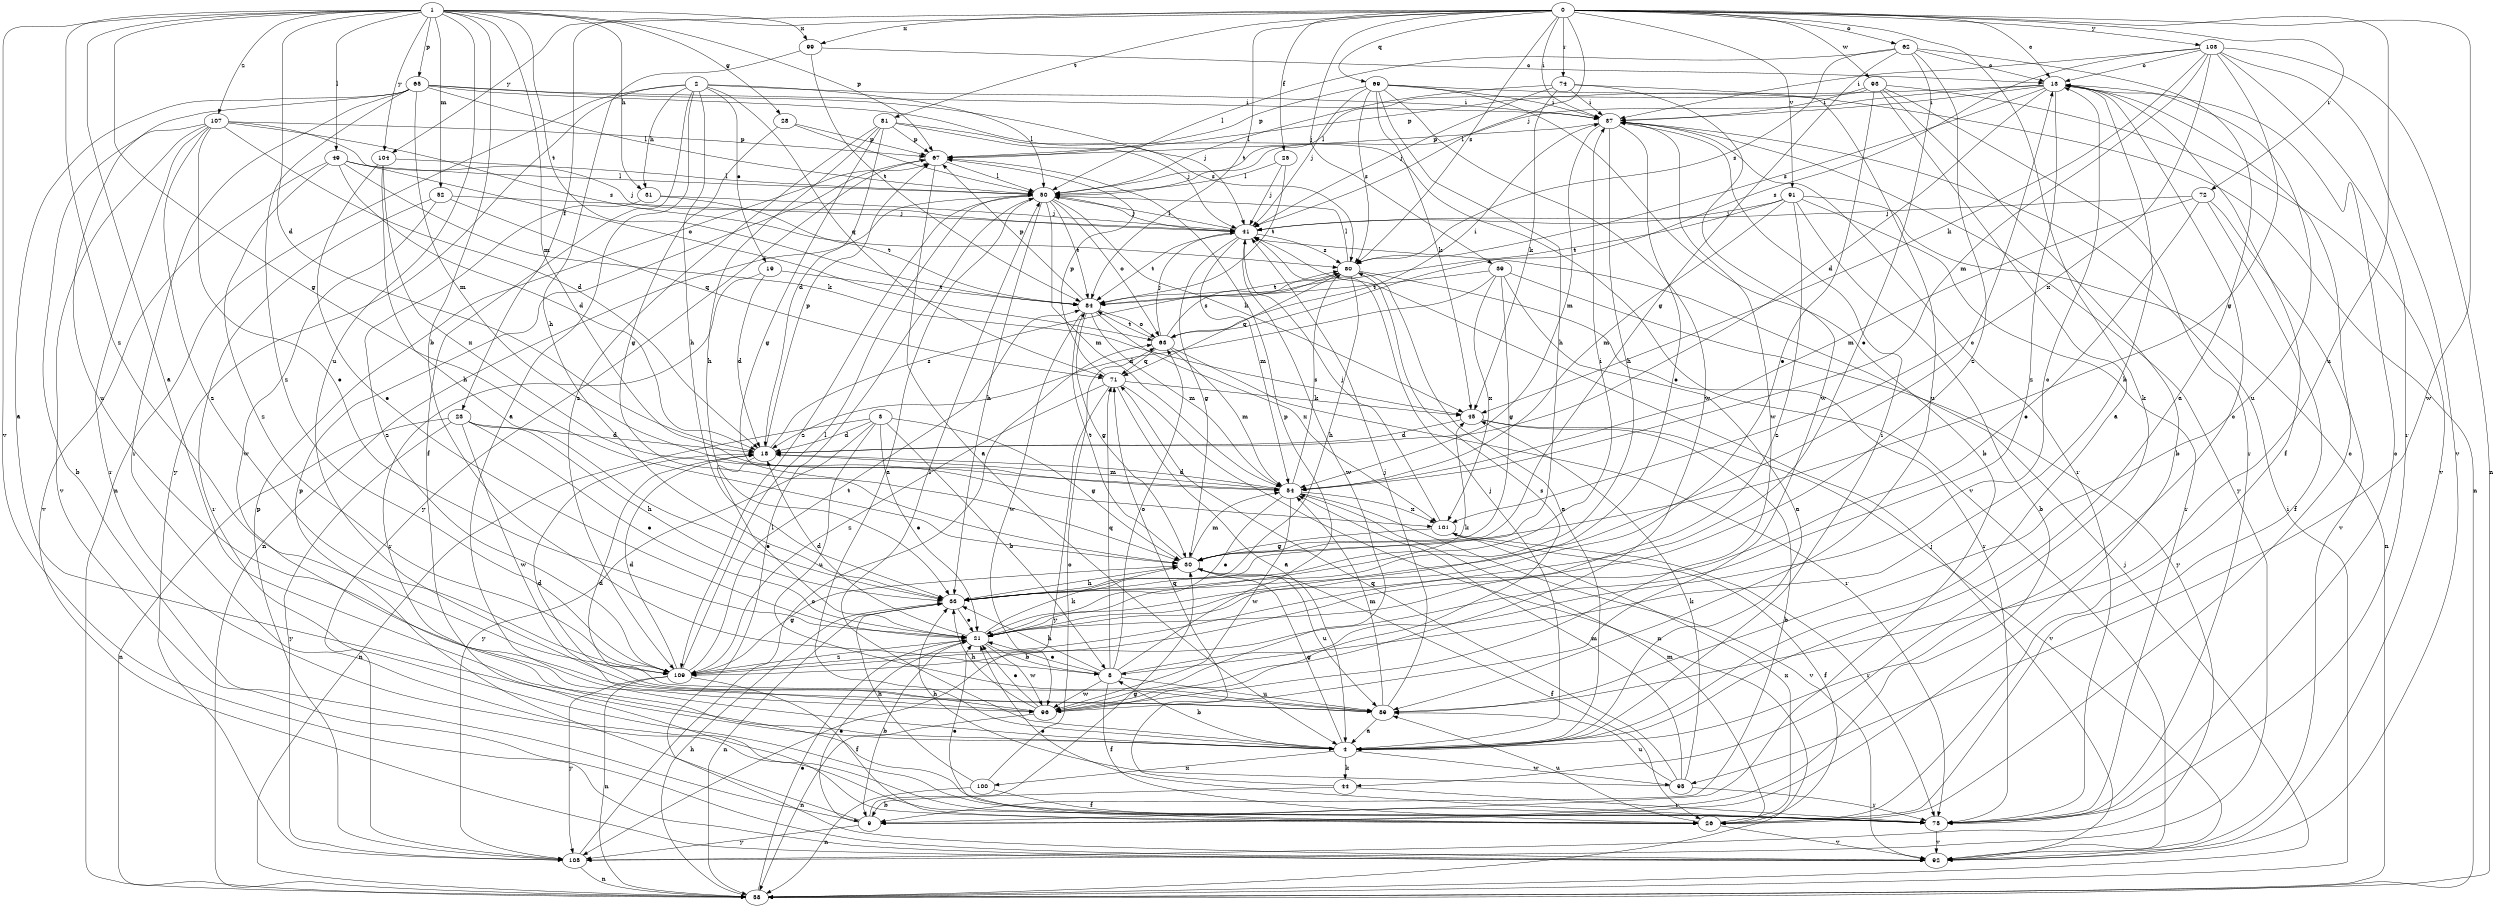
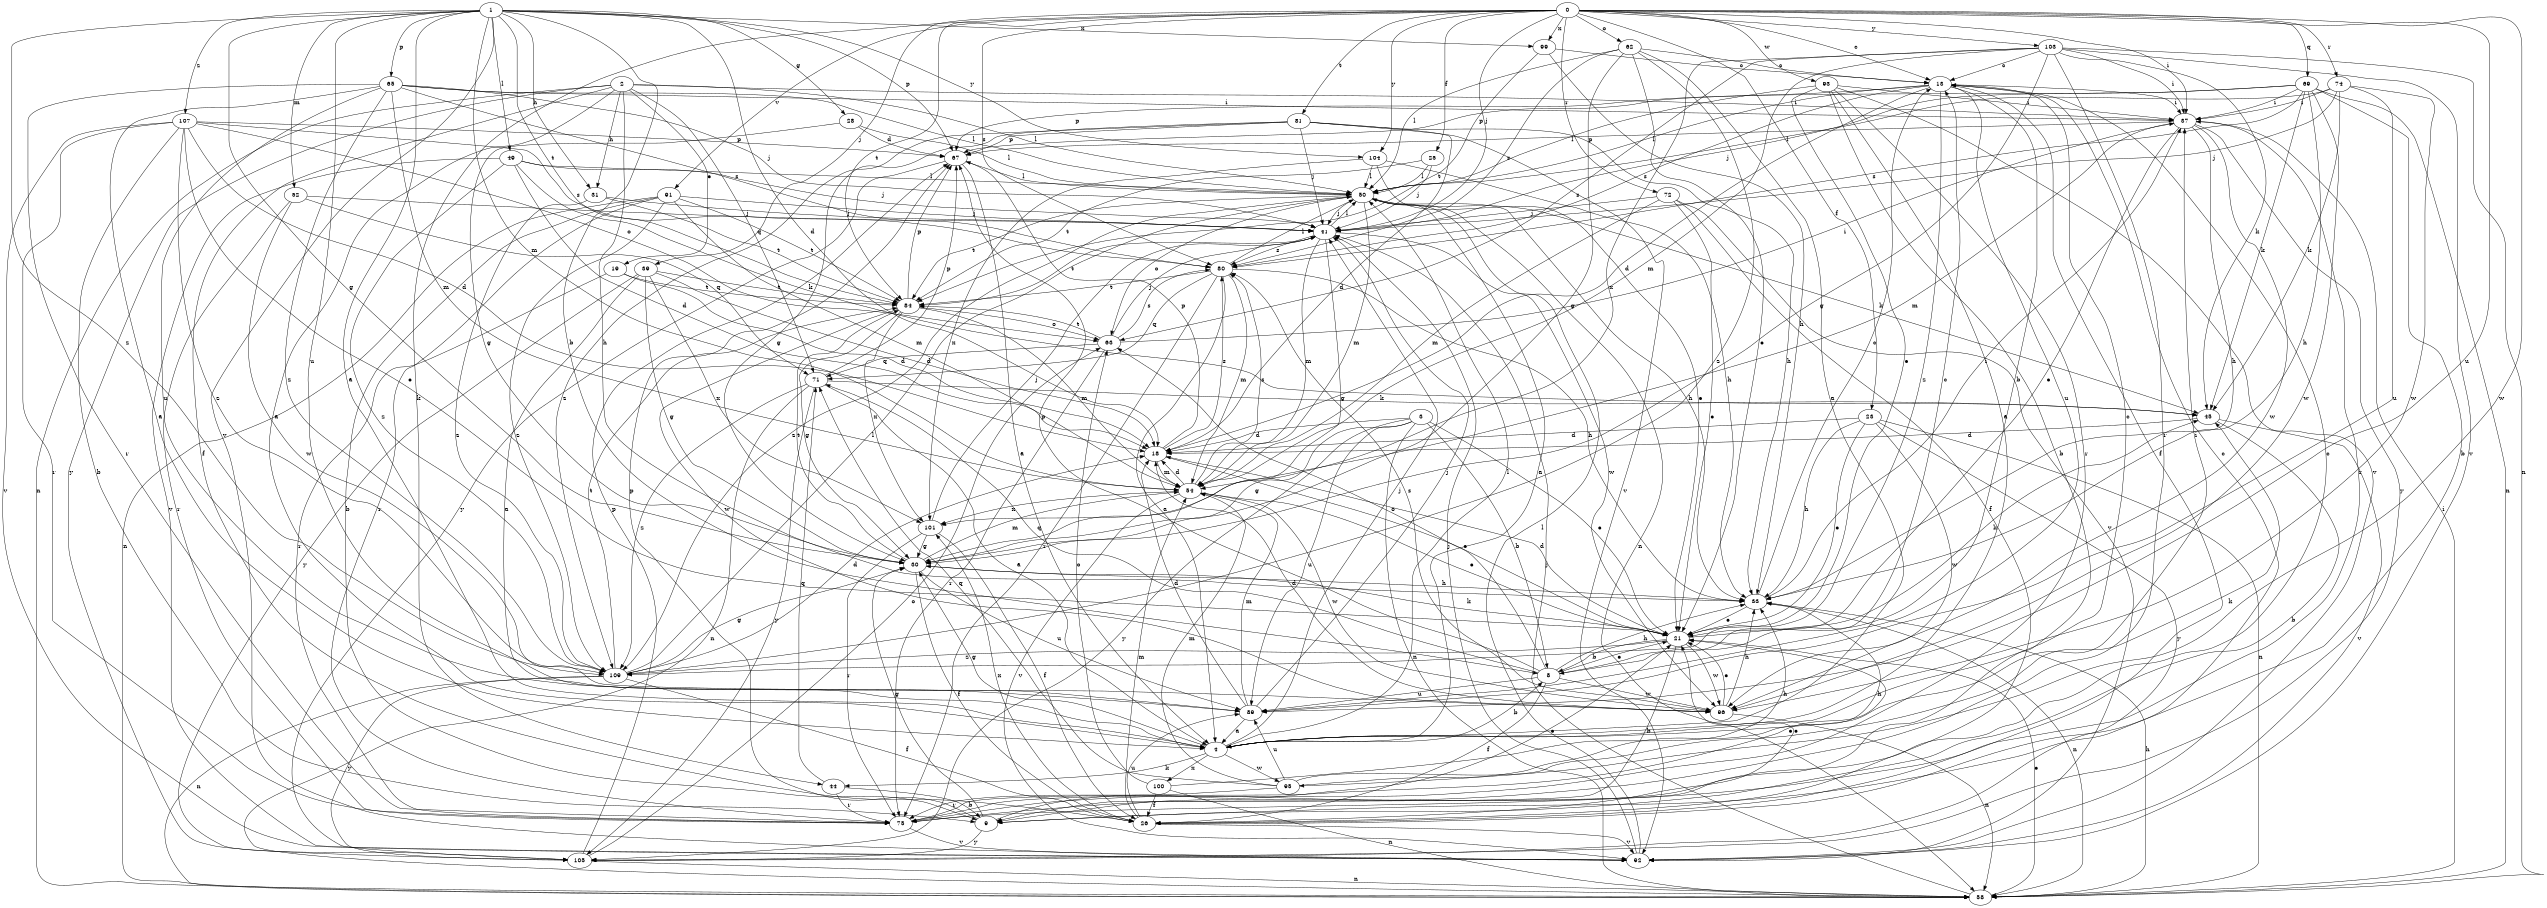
  strict digraph {
    0
    13
    23
    25
    37
    39
    41
    44
    62
    69
    72
    74
    80
    81
    84
    89
    91
    93
    95
    99
    103
    104
    8
    18
    67
    109
    26
    50
    33
    58
    105
    21
    96
    54
    75
    4
    30
    101
    71
    9
    45
    92
    63
    1
    28
    31
    49
    52
    65
    107
    100
    2
    19
    3
    0 -> 13 [label=c]
    0 -> 23 [label=f]
    0 -> 25 [label=f]
    0 -> 37 [label=i]
    0 -> 39 [label=j]
    0 -> 41 [label=j]
    0 -> 44 [label=k]
    0 -> 62 [label=o]
    0 -> 69 [label=q]
    0 -> 72 [label=r]
    0 -> 74 [label=r]
    0 -> 80 [label=s]
    0 -> 81 [label=t]
    0 -> 84 [label=t]
    0 -> 89 [label=u]
    0 -> 91 [label=v]
    0 -> 93 [label=w]
    0 -> 95 [label=w]
    0 -> 99 [label=x]
    0 -> 103 [label=y]
    0 -> 104 [label=y]
    13 -> 37 [label=i]
    13 -> 80 [label=s]
    13 -> 89 [label=u]
    13 -> 8 [label=b]
    13 -> 18 [label=d]
    13 -> 67 [label=p]
    13 -> 109 [label=z]
    13 -> 26 [label=f]
    13 -> 50 [label=l]
    23 -> 18 [label=d]
    23 -> 33 [label=h]
    23 -> 58 [label=n]
    23 -> 105 [label=y]
    23 -> 21 [label=e]
    23 -> 96 [label=w]
    25 -> 41 [label=j]
    25 -> 84 [label=t]
    25 -> 50 [label=l]
    37 -> 67 [label=p]
    37 -> 33 [label=h]
    37 -> 105 [label=y]
    37 -> 21 [label=e]
    37 -> 96 [label=w]
    37 -> 54 [label=m]
    37 -> 75 [label=r]
    39 -> 84 [label=t]
    39 -> 18 [label=d]
    39 -> 105 [label=y]
    39 -> 4 [label=a]
    39 -> 30 [label=g]
    39 -> 101 [label=x]
    41 -> 80 [label=s]
    41 -> 84 [label=t]
    41 -> 50 [label=l]
    41 -> 96 [label=w]
    41 -> 54 [label=m]
    41 -> 30 [label=g]
    44 -> 75 [label=r]
    44 -> 71 [label=q]
    44 -> 9 [label=b]
    62 -> 13 [label=c]
    62 -> 80 [label=s]
    62 -> 109 [label=z]
    62 -> 50 [label=l]
    62 -> 21 [label=e]
    62 -> 4 [label=a]
    62 -> 30 [label=g]
    69 -> 37 [label=i]
    69 -> 41 [label=j]
    69 -> 80 [label=s]
    69 -> 67 [label=p]
    69 -> 33 [label=h]
    69 -> 58 [label=n]
    69 -> 96 [label=w]
    69 -> 9 [label=b]
    69 -> 45 [label=k]
    72 -> 41 [label=j]
    72 -> 26 [label=f]
    72 -> 21 [label=e]
    72 -> 54 [label=m]
    72 -> 92 [label=v]
    74 -> 37 [label=i]
    74 -> 41 [label=j]
    74 -> 89 [label=u]
    74 -> 50 [label=l]
    74 -> 96 [label=w]
    74 -> 45 [label=k]
    80 -> 84 [label=t]
    80 -> 50 [label=l]
    80 -> 33 [label=h]
-   63 -> 54 [label=m]
+   80 -> 54 [label=m]
    80 -> 75 [label=r]
    80 -> 4 [label=a]
    80 -> 71 [label=q]
    81 -> 41 [label=j]
    81 -> 18 [label=d]
    81 -> 67 [label=p]
    81 -> 109 [label=z]
    81 -> 33 [label=h]
    81 -> 30 [label=g]
    81 -> 92 [label=v]
    84 -> 67 [label=p]
    84 -> 96 [label=w]
    84 -> 54 [label=m]
    84 -> 30 [label=g]
    84 -> 101 [label=x]
    84 -> 63 [label=o]
    89 -> 41 [label=j]
    89 -> 18 [label=d]
    89 -> 54 [label=m]
    89 -> 4 [label=a]
    91 -> 41 [label=j]
    91 -> 84 [label=t]
    91 -> 109 [label=z]
    91 -> 58 [label=n]
    91 -> 54 [label=m]
    91 -> 75 [label=r]
    91 -> 9 [label=b]
    93 -> 37 [label=i]
    93 -> 50 [label=l]
    93 -> 21 [label=e]
    93 -> 75 [label=r]
    93 -> 4 [label=a]
    93 -> 9 [label=b]
    93 -> 92 [label=v]
    95 -> 89 [label=u]
    95 -> 33 [label=h]
    95 -> 54 [label=m]
    95 -> 75 [label=r]
    95 -> 71 [label=q]
    95 -> 45 [label=k]
    99 -> 13 [label=c]
    99 -> 84 [label=t]
    99 -> 33 [label=h]
    103 -> 13 [label=c]
    103 -> 37 [label=i]
    103 -> 58 [label=n]
    103 -> 54 [label=m]
    103 -> 75 [label=r]
    103 -> 30 [label=g]
    103 -> 101 [label=x]
    103 -> 45 [label=k]
    103 -> 92 [label=v]
    103 -> 63 [label=s]
    104 -> 50 [label=l]
    104 -> 33 [label=h]
    104 -> 21 [label=e]
    104 -> 101 [label=x]
    8 -> 13 [label=c]
    8 -> 89 [label=u]
    8 -> 67 [label=p]
    8 -> 26 [label=f]
    8 -> 33 [label=h]
    8 -> 21 [label=e]
    8 -> 96 [label=w]
    8 -> 71 [label=q]
    8 -> 63 [label=o]
    18 -> 80 [label=s]
    18 -> 67 [label=p]
    18 -> 21 [label=e]
    18 -> 54 [label=m]
    67 -> 50 [label=l]
    67 -> 105 [label=y]
    67 -> 4 [label=a]
    109 -> 84 [label=t]
    109 -> 18 [label=d]
    109 -> 26 [label=f]
    109 -> 50 [label=l]
    109 -> 58 [label=n]
    109 -> 105 [label=y]
    109 -> 30 [label=g]
    26 -> 13 [label=c]
    26 -> 89 [label=u]
    26 -> 21 [label=e]
    26 -> 54 [label=m]
    26 -> 101 [label=x]
    26 -> 92 [label=v]
    50 -> 41 [label=j]
    50 -> 84 [label=t]
    50 -> 109 [label=z]
    50 -> 33 [label=h]
    50 -> 58 [label=n]
    50 -> 54 [label=m]
    50 -> 4 [label=a]
    50 -> 45 [label=k]
    50 -> 63 [label=o]
    33 -> 13 [label=c]
    33 -> 37 [label=i]
    33 -> 58 [label=n]
    33 -> 21 [label=e]
    58 -> 37 [label=i]
    58 -> 41 [label=j]
    58 -> 33 [label=h]
    58 -> 21 [label=e]
    105 -> 67 [label=p]
    105 -> 58 [label=n]
    105 -> 63 [label=o]
    21 -> 8 [label=b]
    21 -> 18 [label=d]
    21 -> 109 [label=z]
    21 -> 96 [label=w]
    21 -> 30 [label=k]
    21 -> 9 [label=b]
    21 -> 45 [label=k]
    96 -> 80 [label=s]
    96 -> 18 [label=d]
    96 -> 33 [label=h]
    96 -> 58 [label=n]
    96 -> 21 [label=e]
    54 -> 80 [label=s]
    54 -> 18 [label=d]
    54 -> 21 [label=e]
    54 -> 96 [label=w]
    54 -> 101 [label=x]
    54 -> 92 [label=v]
    75 -> 13 [label=c]
    75 -> 21 [label=e]
    75 -> 92 [label=v]
    4 -> 13 [label=c]
    4 -> 37 [label=i]
    4 -> 41 [label=j]
    4 -> 44 [label=k]
    4 -> 95 [label=w]
    4 -> 8 [label=b]
    4 -> 50 [label=l]
    4 -> 30 [label=g]
    4 -> 100 [label=x]
    30 -> 84 [label=t]
    30 -> 89 [label=u]
    30 -> 26 [label=f]
    30 -> 33 [label=h]
    30 -> 54 [label=m]
    101 -> 41 [label=j]
    101 -> 26 [label=f]
    101 -> 75 [label=r]
    101 -> 30 [label=g]
    71 -> 67 [label=p]
    71 -> 109 [label=z]
    71 -> 58 [label=n]
    71 -> 105 [label=y]
    71 -> 4 [label=a]
    71 -> 45 [label=k]
    9 -> 67 [label=p]
    9 -> 105 [label=y]
    9 -> 21 [label=e]
    9 -> 30 [label=g]
    45 -> 18 [label=d]
    45 -> 9 [label=b]
    45 -> 92 [label=v]
    92 -> 41 [label=j]
    92 -> 50 [label=l]
    63 -> 37 [label=i]
    63 -> 41 [label=j]
    63 -> 80 [label=s]
    63 -> 84 [label=t]
    63 -> 75 [label=r]
    63 -> 71 [label=q]
    1 -> 84 [label=t]
    1 -> 89 [label=u]
    1 -> 99 [label=x]
    1 -> 104 [label=y]
    1 -> 8 [label=b]
    1 -> 18 [label=d]
    1 -> 67 [label=p]
    1 -> 109 [label=z]
    1 -> 54 [label=m]
    1 -> 4 [label=a]
    1 -> 30 [label=g]
    1 -> 92 [label=v]
    1 -> 28 [label=g]
    1 -> 31 [label=h]
    1 -> 49 [label=l]
    1 -> 52 [label=m]
    1 -> 65 [label=p]
    1 -> 107 [label=z]
-   28 -> 67 [label=p]
+   28 -> 67 [label=d]
    28 -> 50 [label=l]
    28 -> 30 [label=g]
    31 -> 41 [label=j]
    31 -> 84 [label=t]
    31 -> 109 [label=z]
    49 -> 41 [label=j]
    49 -> 18 [label=d]
    49 -> 109 [label=z]
    49 -> 50 [label=l]
    49 -> 45 [label=k]
    49 -> 92 [label=v]
    52 -> 41 [label=j]
    52 -> 96 [label=w]
    52 -> 75 [label=r]
    52 -> 71 [label=q]
    65 -> 37 [label=i]
    65 -> 41 [label=j]
    65 -> 80 [label=s]
    65 -> 89 [label=u]
    65 -> 109 [label=z]
    65 -> 50 [label=l]
    65 -> 54 [label=m]
    65 -> 75 [label=r]
    65 -> 4 [label=a]
    107 -> 80 [label=s]
    107 -> 18 [label=d]
    107 -> 67 [label=p]
    107 -> 109 [label=z]
    107 -> 21 [label=e]
    107 -> 75 [label=r]
    107 -> 9 [label=b]
    107 -> 92 [label=v]
    107 -> 63 [label=o]
    100 -> 26 [label=f]
    100 -> 33 [label=h]
    100 -> 58 [label=n]
    100 -> 63 [label=o]
    2 -> 37 [label=i]
    2 -> 26 [label=f]
    2 -> 50 [label=l]
    2 -> 33 [label=h]
    2 -> 58 [label=n]
    2 -> 105 [label=y]
    2 -> 4 [label=a]
    2 -> 71 [label=q]
    2 -> 31 [label=h]
    2 -> 19 [label=e]
    19 -> 84 [label=t]
    19 -> 18 [label=d]
    19 -> 75 [label=r]
    3 -> 89 [label=u]
    3 -> 8 [label=b]
    3 -> 18 [label=d]
    3 -> 58 [label=n]
    3 -> 105 [label=y]
    3 -> 21 [label=e]
    3 -> 30 [label=g]
  }
